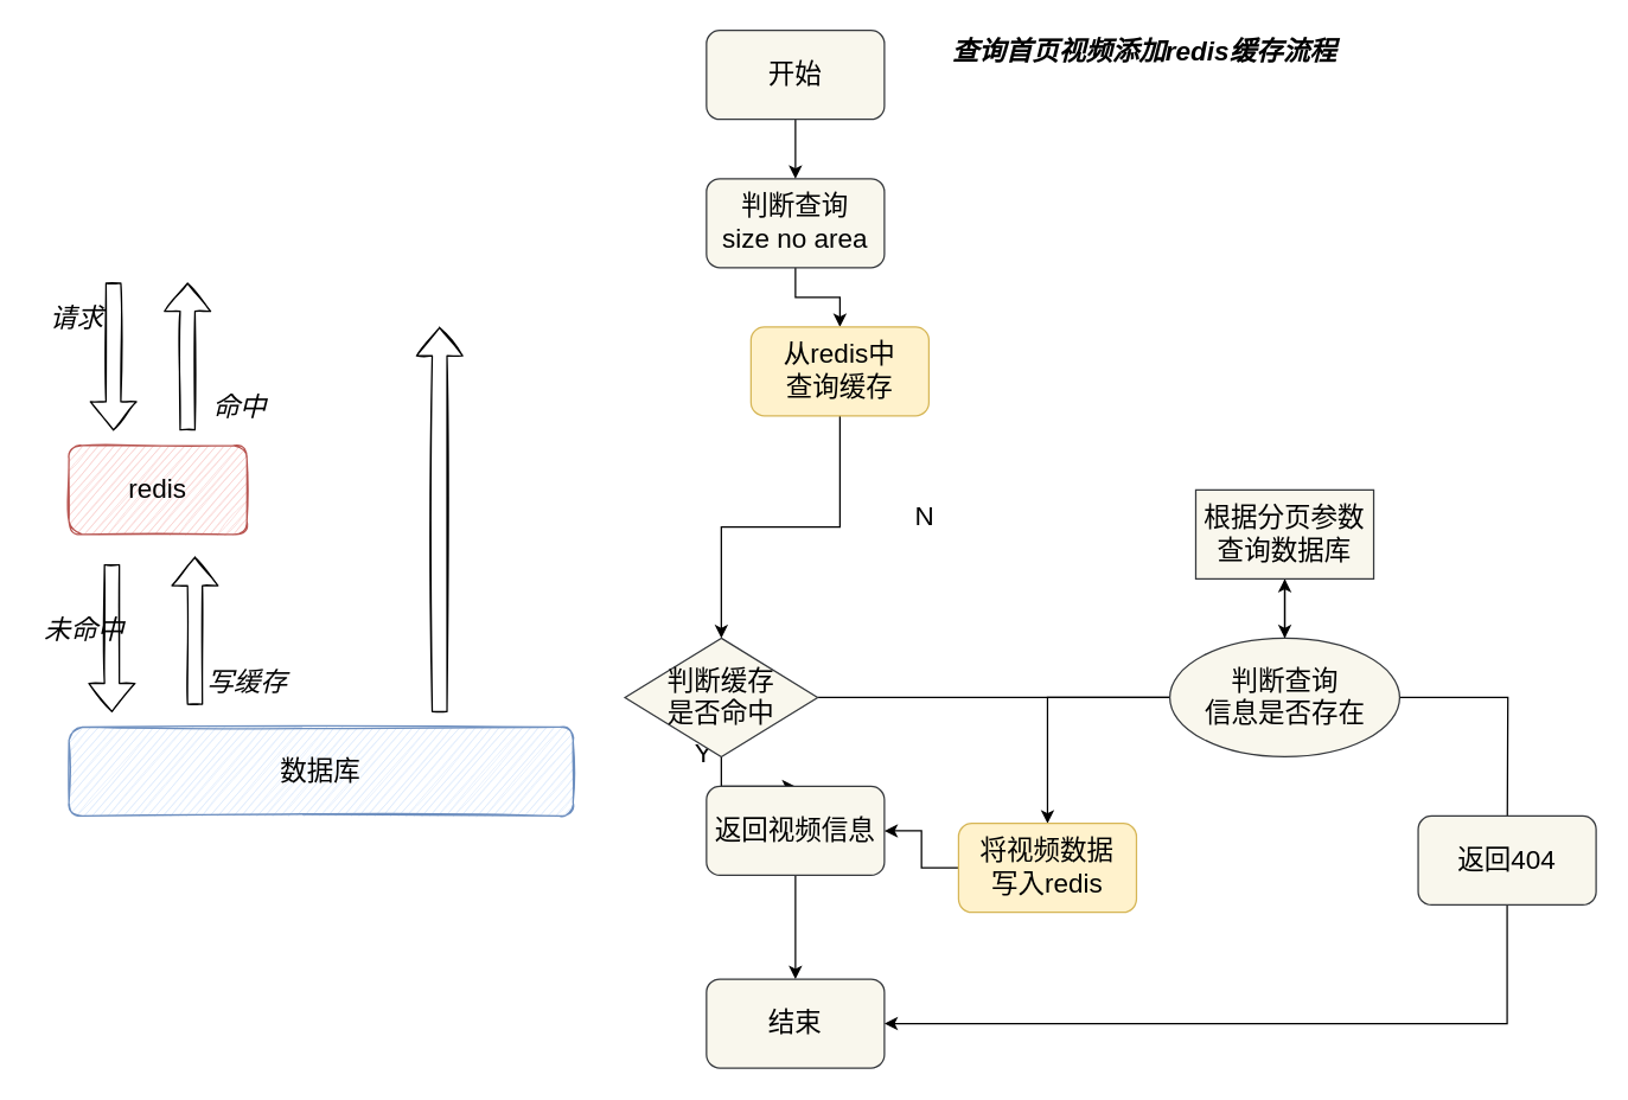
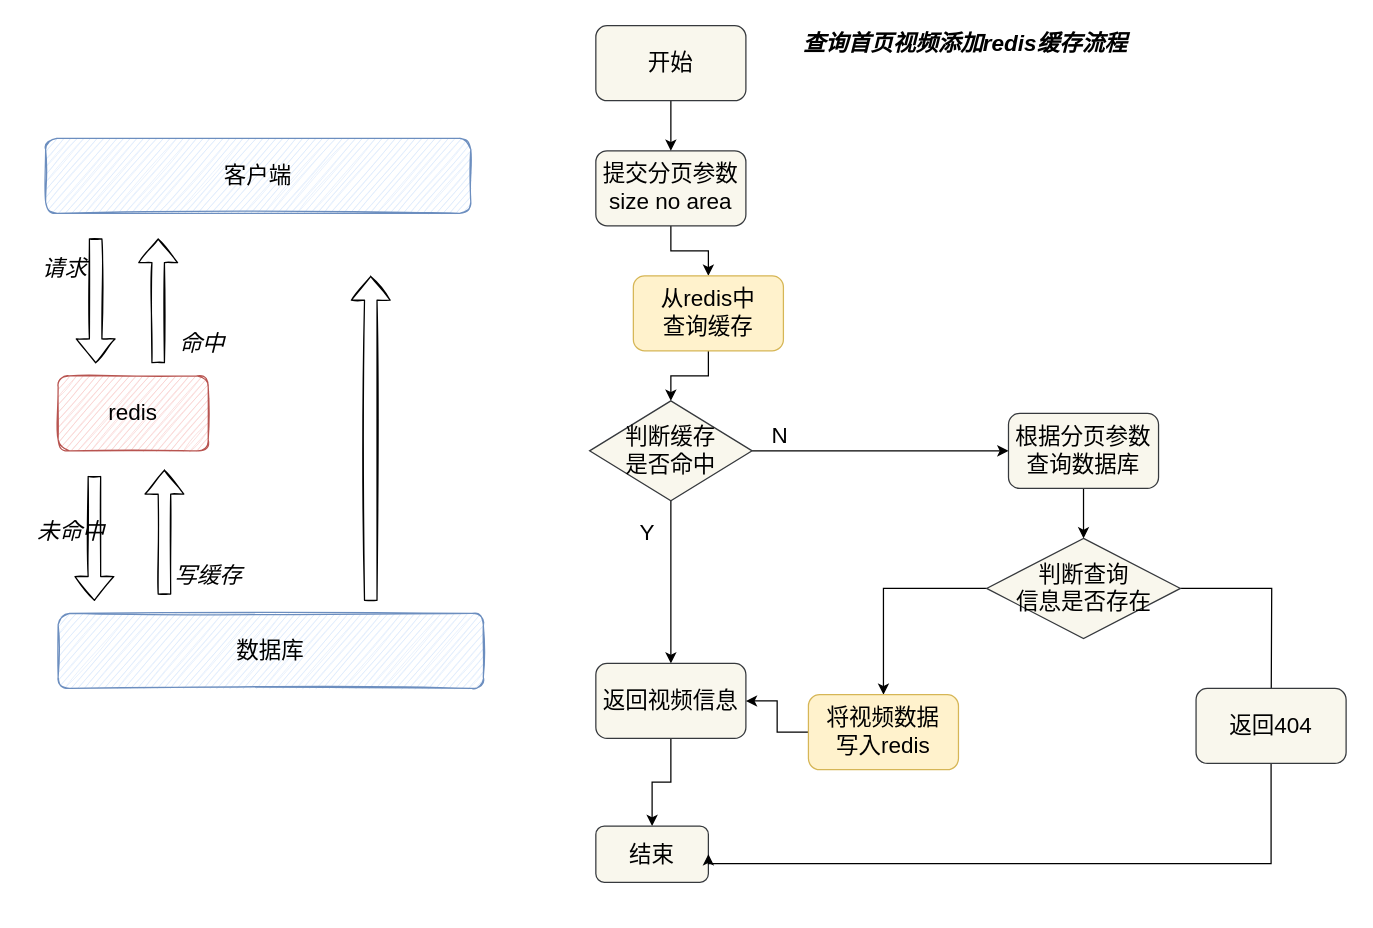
  <mxCell id="0" />
  <mxCell id="1" parent="0" />
  <mxCell id="2" value="" style="edgeStyle=orthogonalEdgeStyle;rounded=0;orthogonalLoop=1;jettySize=auto;html=1;fontSize=18;" edge="1" parent="1" source="3" target="7"><mxGeometry relative="1" as="geometry" /></mxCell>
- <mxCell id="3" value="判断查询&lt;br&gt;size no area" style="rounded=1;whiteSpace=wrap;html=1;fontSize=18;fillColor=#f9f7ed;strokeColor=#36393d;" vertex="1" parent="1"><mxGeometry x="476" y="120" width="120" height="60" as="geometry" /></mxCell>
+ <mxCell id="3" value="提交分页参数&lt;br&gt;size no area" style="rounded=1;whiteSpace=wrap;html=1;fontSize=18;fillColor=#f9f7ed;strokeColor=#36393d;" vertex="1" parent="1"><mxGeometry x="476" y="120" width="120" height="60" as="geometry" /></mxCell>
  <mxCell id="4" value="" style="edgeStyle=orthogonalEdgeStyle;rounded=0;orthogonalLoop=1;jettySize=auto;html=1;fontSize=18;" edge="1" parent="1" source="5" target="3"><mxGeometry relative="1" as="geometry" /></mxCell>
  <mxCell id="5" value="开始" style="rounded=1;whiteSpace=wrap;html=1;fontSize=18;fillColor=#f9f7ed;strokeColor=#36393d;" vertex="1" parent="1"><mxGeometry x="476" y="20" width="120" height="60" as="geometry" /></mxCell>
  <mxCell id="6" value="" style="edgeStyle=orthogonalEdgeStyle;rounded=0;orthogonalLoop=1;jettySize=auto;html=1;fontSize=18;" edge="1" parent="1" source="7" target="11"><mxGeometry relative="1" as="geometry" /></mxCell>
  <mxCell id="7" value="从redis中&lt;br&gt;查询缓存" style="rounded=1;whiteSpace=wrap;html=1;fontSize=18;fillColor=#fff2cc;strokeColor=#d6b656;" vertex="1" parent="1"><mxGeometry x="506" y="220" width="120" height="60" as="geometry" /></mxCell>
  <mxCell id="8" value="" style="edgeStyle=orthogonalEdgeStyle;rounded=0;orthogonalLoop=1;jettySize=auto;html=1;fontSize=18;" edge="1" parent="1" source="11" target="13"><mxGeometry relative="1" as="geometry" /></mxCell>
  <mxCell id="9" value="Y" style="edgeLabel;html=1;align=center;verticalAlign=middle;resizable=0;points=[];fontSize=18;" vertex="1" connectable="0" parent="8"><mxGeometry x="-0.244" y="-1" relative="1" as="geometry"><mxPoint x="-19" y="-24" as="offset" /></mxGeometry></mxCell>
  <mxCell id="10" value="" style="edgeStyle=orthogonalEdgeStyle;rounded=0;orthogonalLoop=1;jettySize=auto;html=1;fontSize=18;" edge="1" parent="1" source="11" target="15"><mxGeometry relative="1" as="geometry" /></mxCell>
- <mxCell id="11" value="判断缓存&lt;br&gt;是否命中" style="rhombus;whiteSpace=wrap;html=1;fontSize=18;fillColor=#f9f7ed;strokeColor=#36393d;" vertex="1" parent="1"><mxGeometry x="421" y="430" width="130" height="80" as="geometry" /></mxCell>
+ <mxCell id="11" value="判断缓存&lt;br&gt;是否命中" style="rhombus;whiteSpace=wrap;html=1;fontSize=18;fillColor=#f9f7ed;strokeColor=#36393d;" vertex="1" parent="1"><mxGeometry x="471" y="320" width="130" height="80" as="geometry" /></mxCell>
  <mxCell id="12" value="" style="edgeStyle=orthogonalEdgeStyle;rounded=0;orthogonalLoop=1;jettySize=auto;html=1;fontSize=18;" edge="1" parent="1" source="13" target="20"><mxGeometry relative="1" as="geometry" /></mxCell>
  <mxCell id="13" value="返回视频信息" style="rounded=1;whiteSpace=wrap;html=1;fontSize=18;fillColor=#f9f7ed;strokeColor=#36393d;" vertex="1" parent="1"><mxGeometry x="476" y="530" width="120" height="60" as="geometry" /></mxCell>
  <mxCell id="14" value="" style="edgeStyle=orthogonalEdgeStyle;rounded=0;orthogonalLoop=1;jettySize=auto;html=1;fontSize=18;" edge="1" parent="1" source="15" target="19"><mxGeometry relative="1" as="geometry" /></mxCell>
- <mxCell id="15" value="根据分页参数查询数据库" style="whiteSpace=wrap;html=1;fontSize=18;fillColor=#f9f7ed;strokeColor=#36393d;rounded=0;" vertex="1" parent="1"><mxGeometry x="806" y="330" width="120" height="60" as="geometry" /></mxCell>
+ <mxCell id="15" value="根据分页参数查询数据库" style="rounded=1;whiteSpace=wrap;html=1;fontSize=18;fillColor=#f9f7ed;strokeColor=#36393d;" vertex="1" parent="1"><mxGeometry x="806" y="330" width="120" height="60" as="geometry" /></mxCell>
  <mxCell id="16" value="N" style="edgeLabel;html=1;align=center;verticalAlign=middle;resizable=0;points=[];fontSize=18;" vertex="1" connectable="0" parent="1"><mxGeometry x="626" y="350" as="geometry"><mxPoint x="-4" y="-3" as="offset" /></mxGeometry></mxCell>
  <mxCell id="17" style="edgeStyle=orthogonalEdgeStyle;rounded=0;orthogonalLoop=1;jettySize=auto;html=1;fontSize=18;" edge="1" parent="1" source="19"><mxGeometry relative="1" as="geometry"><mxPoint x="1016" y="580" as="targetPoint" /></mxGeometry></mxCell>
  <mxCell id="18" style="edgeStyle=orthogonalEdgeStyle;rounded=0;orthogonalLoop=1;jettySize=auto;html=1;entryX=0.5;entryY=0;entryDx=0;entryDy=0;fontSize=18;" edge="1" parent="1" source="19" target="24"><mxGeometry relative="1" as="geometry" /></mxCell>
- <mxCell id="19" value="判断查询&lt;br&gt;信息是否存在" style="ellipse;whiteSpace=wrap;html=1;fontSize=18;fillColor=#f9f7ed;strokeColor=#36393d;" vertex="1" parent="1"><mxGeometry x="788.5" y="430" width="155" height="80" as="geometry" /></mxCell>
- <mxCell id="20" value="结束" style="rounded=1;whiteSpace=wrap;html=1;fontSize=18;fillColor=#f9f7ed;strokeColor=#36393d;" vertex="1" parent="1"><mxGeometry x="476" y="660" width="120" height="60" as="geometry" /></mxCell>
+ <mxCell id="19" value="判断查询&lt;br&gt;信息是否存在" style="rhombus;whiteSpace=wrap;html=1;fontSize=18;fillColor=#f9f7ed;strokeColor=#36393d;" vertex="1" parent="1"><mxGeometry x="788.5" y="430" width="155" height="80" as="geometry" /></mxCell>
+ <mxCell id="20" value="结束" style="rounded=1;whiteSpace=wrap;html=1;fontSize=18;fillColor=#f9f7ed;strokeColor=#36393d;" vertex="1" parent="1"><mxGeometry x="476" y="660" width="90" height="45" as="geometry" /></mxCell>
  <mxCell id="21" style="edgeStyle=orthogonalEdgeStyle;rounded=0;orthogonalLoop=1;jettySize=auto;html=1;entryX=1;entryY=0.5;entryDx=0;entryDy=0;fontSize=18;" edge="1" parent="1" source="22" target="20"><mxGeometry relative="1" as="geometry"><Array as="points"><mxPoint x="1016" y="690" /></Array></mxGeometry></mxCell>
  <mxCell id="22" value="返回404" style="rounded=1;whiteSpace=wrap;html=1;fontSize=18;fillColor=#f9f7ed;strokeColor=#36393d;" vertex="1" parent="1"><mxGeometry x="956" y="550" width="120" height="60" as="geometry" /></mxCell>
  <mxCell id="23" value="" style="edgeStyle=orthogonalEdgeStyle;rounded=0;orthogonalLoop=1;jettySize=auto;html=1;fontSize=18;" edge="1" parent="1" source="24" target="13"><mxGeometry relative="1" as="geometry" /></mxCell>
  <mxCell id="24" value="将视频数据&lt;br&gt;写入redis" style="rounded=1;whiteSpace=wrap;html=1;fontSize=18;fillColor=#fff2cc;strokeColor=#d6b656;" vertex="1" parent="1"><mxGeometry x="646" y="555" width="120" height="60" as="geometry" /></mxCell>
  <mxCell id="25" value="&lt;b&gt;&lt;i&gt;查询首页视频添加redis缓存流程&lt;/i&gt;&lt;/b&gt;" style="text;html=1;align=center;verticalAlign=middle;resizable=0;points=[];autosize=1;strokeColor=none;fillColor=none;fontSize=18;" vertex="1" parent="1"><mxGeometry x="636" y="20" width="270" height="30" as="geometry" /></mxCell>
+ <mxCell id="26" value="客户端" style="rounded=1;whiteSpace=wrap;html=1;fontSize=18;sketch=1;fillColor=#dae8fc;strokeColor=#6c8ebf;" vertex="1" parent="1"><mxGeometry x="36" y="110" width="340" height="60" as="geometry" /></mxCell>
  <mxCell id="27" value="数据库" style="rounded=1;whiteSpace=wrap;html=1;fontSize=18;sketch=1;fillColor=#dae8fc;strokeColor=#6c8ebf;" vertex="1" parent="1"><mxGeometry x="46" y="490" width="340" height="60" as="geometry" /></mxCell>
  <mxCell id="28" value="redis" style="rounded=1;whiteSpace=wrap;html=1;sketch=1;fontSize=18;fillColor=#f8cecc;strokeColor=#b85450;" vertex="1" parent="1"><mxGeometry x="46" y="300" width="120" height="60" as="geometry" /></mxCell>
  <mxCell id="29" value="" style="shape=flexArrow;endArrow=classic;html=1;rounded=0;fontSize=18;sketch=1;" edge="1" parent="1"><mxGeometry width="50" height="50" relative="1" as="geometry"><mxPoint x="76" y="190" as="sourcePoint" /><mxPoint x="76" y="290" as="targetPoint" /></mxGeometry></mxCell>
  <mxCell id="30" value="" style="shape=flexArrow;endArrow=classic;html=1;rounded=0;fontSize=18;sketch=1;" edge="1" parent="1"><mxGeometry width="50" height="50" relative="1" as="geometry"><mxPoint x="126" y="290" as="sourcePoint" /><mxPoint x="126" y="190" as="targetPoint" /></mxGeometry></mxCell>
  <mxCell id="31" value="" style="shape=flexArrow;endArrow=classic;html=1;rounded=0;fontSize=18;sketch=1;" edge="1" parent="1"><mxGeometry width="50" height="50" relative="1" as="geometry"><mxPoint x="75" y="380" as="sourcePoint" /><mxPoint x="75" y="480" as="targetPoint" /></mxGeometry></mxCell>
  <mxCell id="32" value="" style="shape=flexArrow;endArrow=classic;html=1;rounded=0;fontSize=18;sketch=1;" edge="1" parent="1"><mxGeometry width="50" height="50" relative="1" as="geometry"><mxPoint x="296" y="480" as="sourcePoint" /><mxPoint x="296" y="220" as="targetPoint" /></mxGeometry></mxCell>
  <mxCell id="33" value="&lt;i&gt;请求&lt;/i&gt;" style="text;html=1;align=center;verticalAlign=middle;resizable=0;points=[];autosize=1;strokeColor=none;fillColor=none;fontSize=18;sketch=0;" vertex="1" parent="1"><mxGeometry x="26" y="200" width="50" height="30" as="geometry" /></mxCell>
  <mxCell id="34" value="&lt;i&gt;命中&lt;/i&gt;" style="text;html=1;align=center;verticalAlign=middle;resizable=0;points=[];autosize=1;strokeColor=none;fillColor=none;fontSize=18;sketch=0;" vertex="1" parent="1"><mxGeometry x="136" y="260" width="50" height="30" as="geometry" /></mxCell>
  <mxCell id="35" value="&lt;i&gt;未命中&lt;/i&gt;" style="text;html=1;align=center;verticalAlign=middle;resizable=0;points=[];autosize=1;strokeColor=none;fillColor=none;fontSize=18;sketch=0;" vertex="1" parent="1"><mxGeometry x="20.5" y="410" width="70" height="30" as="geometry" /></mxCell>
  <mxCell id="36" value="" style="shape=flexArrow;endArrow=classic;html=1;rounded=0;fontSize=18;sketch=1;" edge="1" parent="1"><mxGeometry width="50" height="50" relative="1" as="geometry"><mxPoint x="131" y="475" as="sourcePoint" /><mxPoint x="131" y="375" as="targetPoint" /></mxGeometry></mxCell>
  <mxCell id="37" value="&lt;i&gt;写缓存&lt;/i&gt;" style="text;html=1;align=center;verticalAlign=middle;resizable=0;points=[];autosize=1;strokeColor=none;fillColor=none;fontSize=18;sketch=0;" vertex="1" parent="1"><mxGeometry x="131" y="445" width="70" height="30" as="geometry" /></mxCell>
